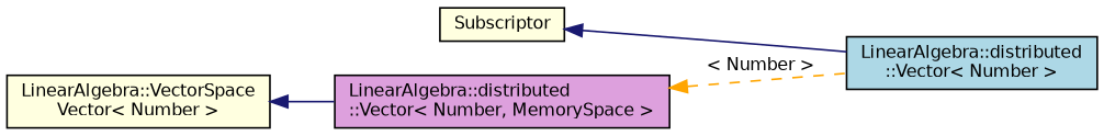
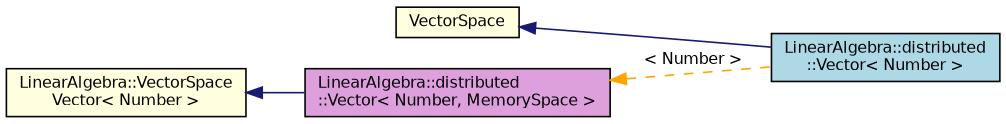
  digraph {
    rankdir=LR
    node [color=black fillcolor=lightyellow fontname=Helvetica fontsize=10 shape=record style=filled]
    edge [color=midnightblue dir=back fontname=Helvetica fontsize=10 labelfontname=Helvetica labelfontsize=10 style=solid]
    n1 [fillcolor=plum fontcolor=black height=0.2 label="LinearAlgebra::distributed\l::Vector\< Number, MemorySpace \>" width=0.4]
    n2 [fillcolor=lightblue height=0.2 label="LinearAlgebra::distributed\l::Vector\< Number \>" width=0.4]
    n3 [height=0.2 label="LinearAlgebra::VectorSpace\lVector\< Number \>" width=0.4]
-   n4 [height=0.2 label=Subscriptor width=0.4]
+   n4 [height=0.2 label=VectorSpace width=0.4]
    n1 -> n2 [color=orange label=" \< Number \>" style=dashed]
    n3 -> n1
    n4 -> n2
  }
